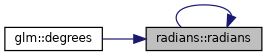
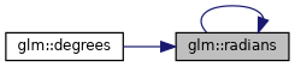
  digraph {
    rankdir=RL
    node [color=black fontname=Helvetica fontsize=10 shape=record style=filled]
    edge [color=midnightblue dir=back fontname=Helvetica fontsize=10 labelfontname=Helvetica labelfontsize=10 style=solid]
-   n1 [fillcolor=grey75 fontcolor=black height=0.2 label="radians::radians" width=0.4]
+   n1 [fillcolor=grey75 fontcolor=black height=0.2 label="glm::radians" width=0.4]
    n2 [fillcolor=white height=0.2 label="glm::degrees" width=0.4]
    n1 -> n1
    n1 -> n2
  }
